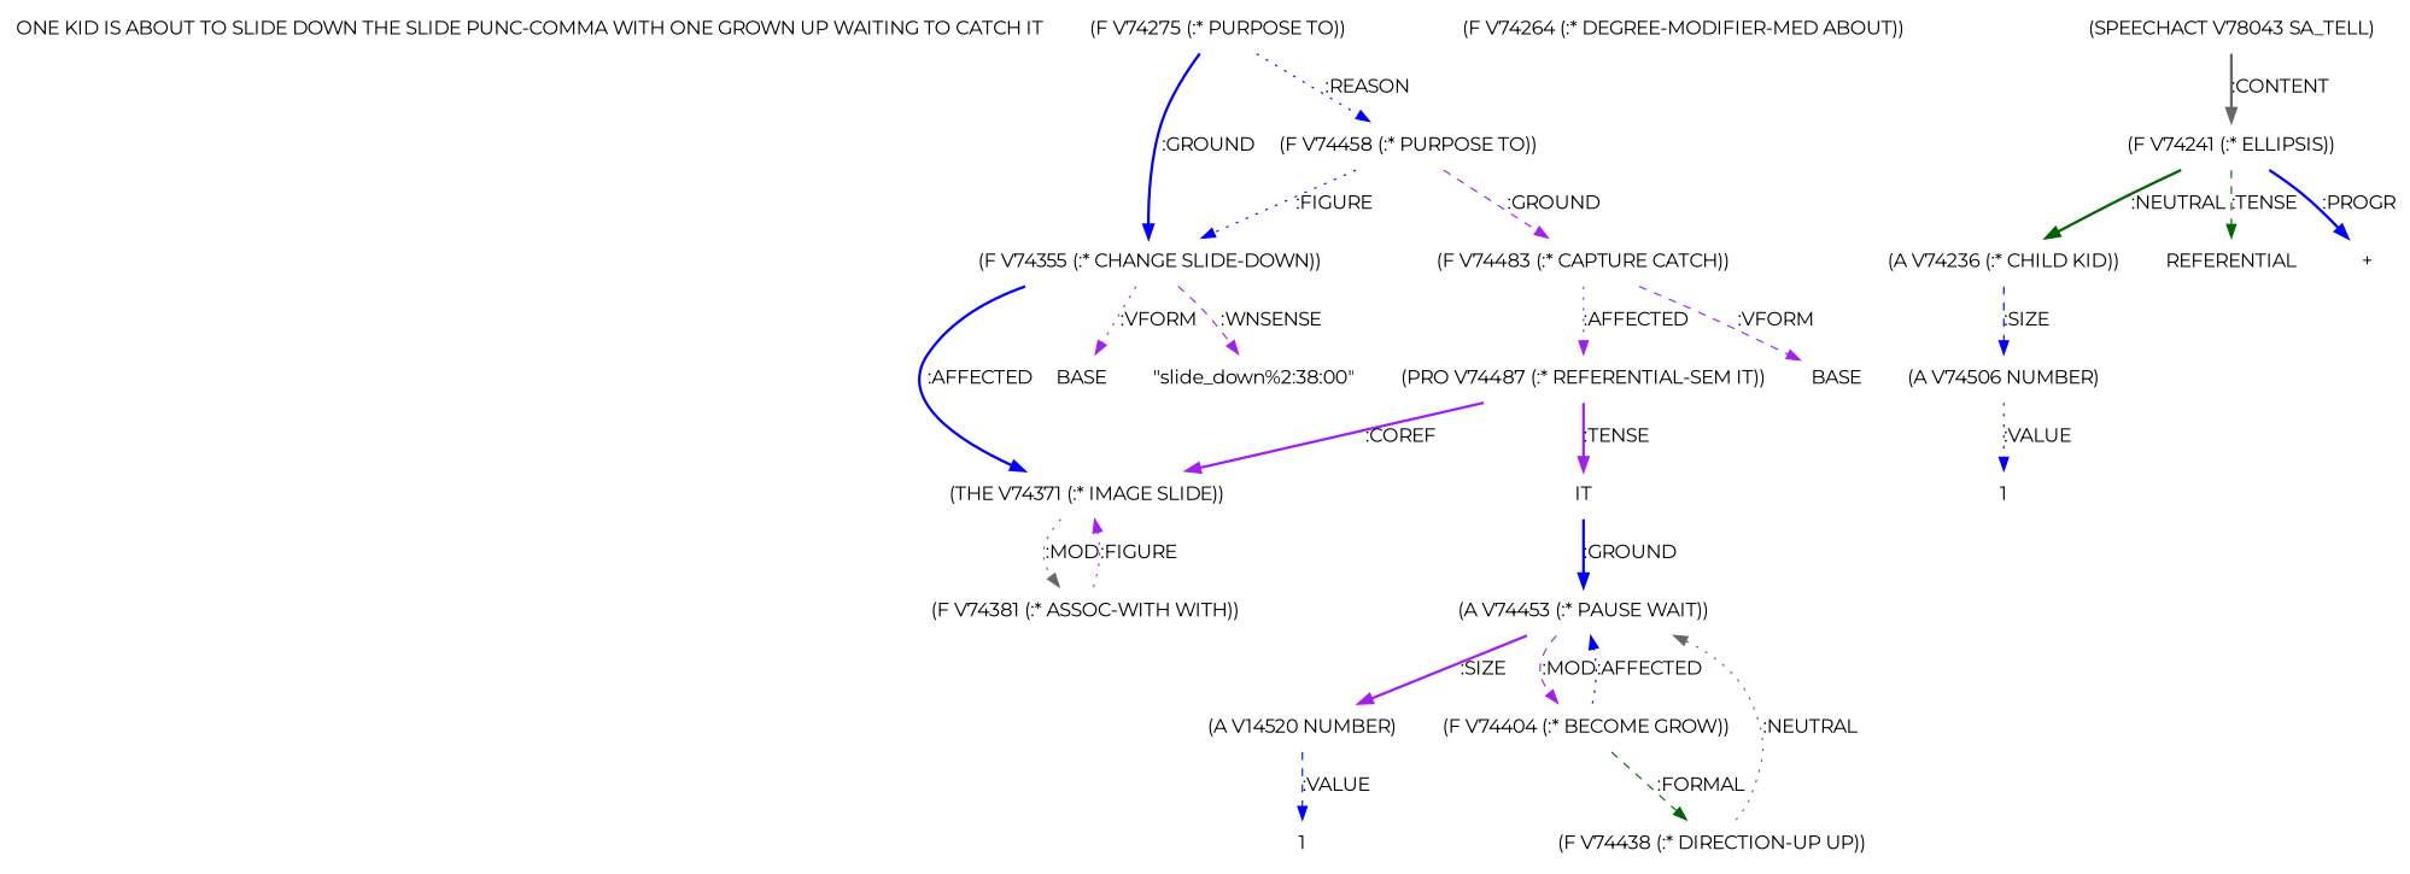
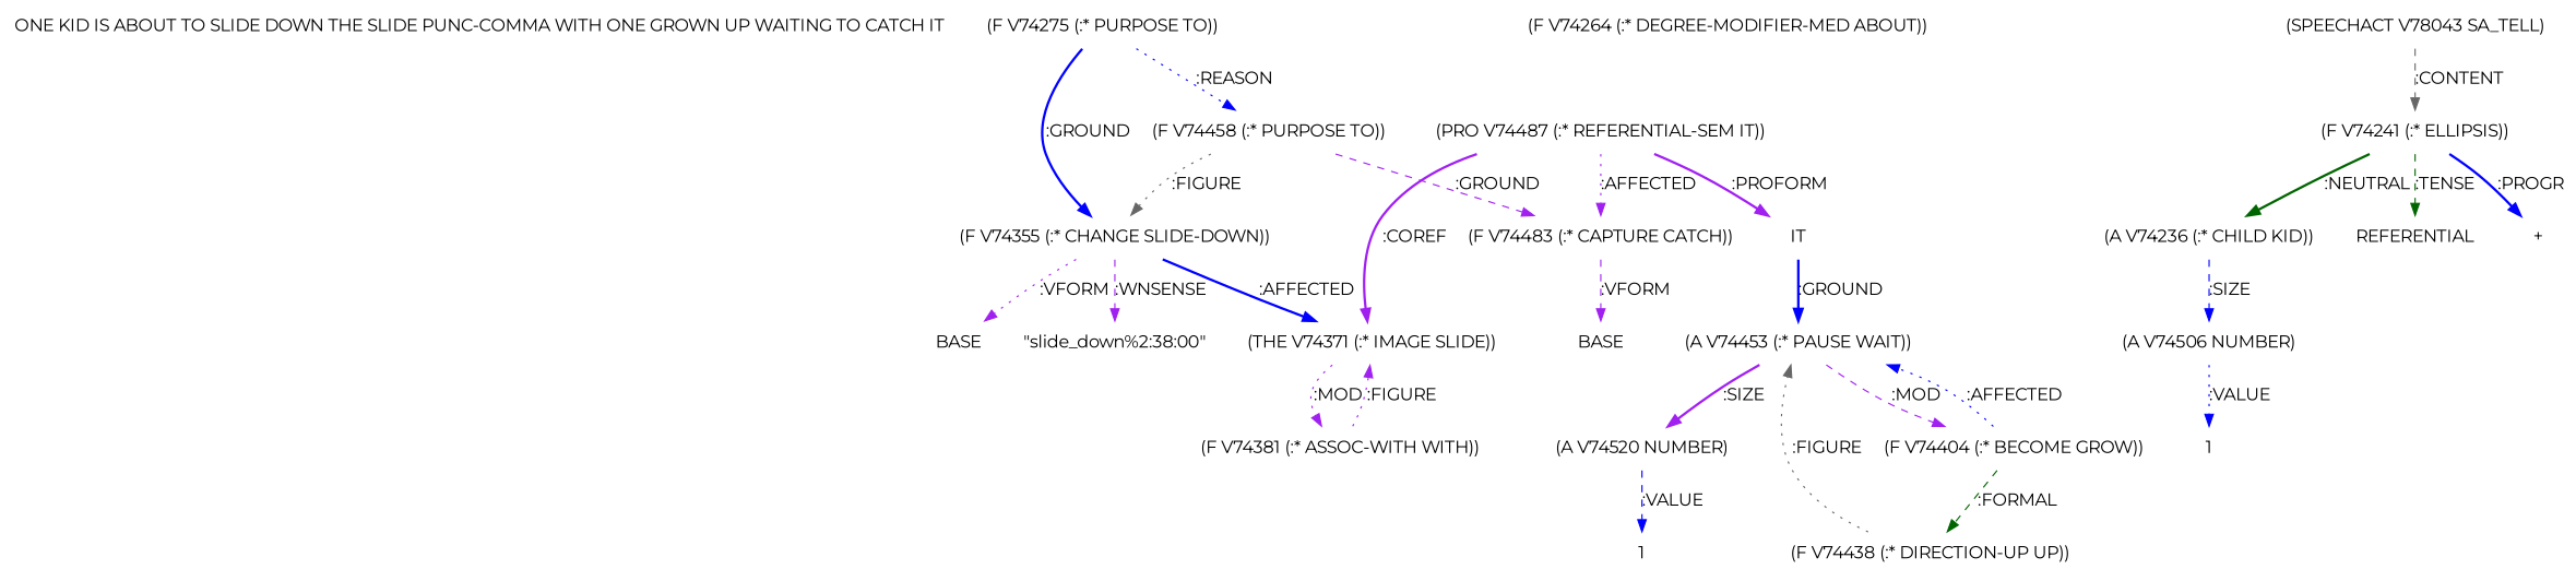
  digraph {
    fontname=Montserrat
    node [color=teal fontname=Montserrat shape=none]
    edge [color=purple fontname=Montserrat style=bold]
    "ONE KID IS ABOUT TO SLIDE DOWN THE SLIDE PUNC-COMMA WITH ONE GROWN UP WAITING TO CATCH IT" [color=black]
    n2 [color=deeppink label="(F V74275 (:* PURPOSE TO))"]
    n3 [color=black label="(F V74355 (:* CHANGE SLIDE-DOWN))"]
    n4 [color=black label="(F V74458 (:* PURPOSE TO))"]
    n5 [label="(THE V74371 (:* IMAGE SLIDE))"]
    n6 [color=black label=BASE]
    n7 [label="\"slide_down%2:38:00\""]
    n8 [color=deeppink label="(F V74381 (:* ASSOC-WITH WITH))"]
    n9 [color=black label="(F V74483 (:* CAPTURE CATCH))"]
    n10 [color=deeppink label="(PRO V74487 (:* REFERENTIAL-SEM IT))"]
    n11 [label=BASE]
    n12 [label="(A V74453 (:* PAUSE WAIT))"]
-   n13 [label="(A V14520 NUMBER)"]
+   n13 [label="(A V74520 NUMBER)"]
    n14 [color=black label="(F V74404 (:* BECOME GROW))"]
    n15 [label=1]
    n16 [label="(F V74438 (:* DIRECTION-UP UP))"]
    n17 [label=IT]
    n18 [color=deeppink label="(F V74264 (:* DEGREE-MODIFIER-MED ABOUT))"]
    n19 [label="(SPEECHACT V78043 SA_TELL)"]
    n20 [color=black label="(F V74241 (:* ELLIPSIS))"]
    n21 [color=deeppink label="(A V74236 (:* CHILD KID))"]
    n22 [label=REFERENTIAL]
    n23 [color=black label="+"]
    n24 [color=deeppink label="(A V74506 NUMBER)"]
    n25 [color=deeppink label=1]
    n2 -> n3 [color=blue label=":GROUND"]
    n2 -> n4 [color=blue label=":REASON" style=dotted]
    n3 -> n5 [color=blue label=":AFFECTED"]
    n3 -> n6 [label=":VFORM" style=dotted]
    n3 -> n7 [label=":WNSENSE" style=dashed]
-   n4 -> n3 [color=blue label=":FIGURE" style=dotted]
+   n4 -> n3 [color=gray40 label=":FIGURE" style=dotted]
    n4 -> n9 [label=":GROUND" style=dashed]
-   n5 -> n8 [color=gray40 label=":MOD" style=dotted]
+   n5 -> n8 [label=":MOD" style=dotted]
    n8 -> n5 [label=":FIGURE" style=dotted]
-   n9 -> n10 [label=":AFFECTED" style=dotted]
+   n10 -> n9 [label=":AFFECTED" style=dotted]
    n9 -> n11 [label=":VFORM" style=dashed]
    n10 -> n5 [label=":COREF"]
-   n10 -> n17 [label=":TENSE"]
+   n10 -> n17 [label=":PROFORM"]
    n12 -> n13 [label=":SIZE"]
    n12 -> n14 [label=":MOD" style=dashed]
    n13 -> n15 [color=blue label=":VALUE" style=dashed]
    n14 -> n12 [color=blue label=":AFFECTED" style=dotted]
    n14 -> n16 [color=darkgreen label=":FORMAL" style=dashed]
-   n16 -> n12 [color=gray40 label=":NEUTRAL" style=dotted]
+   n16 -> n12 [color=gray40 label=":FIGURE" style=dotted]
    n17 -> n12 [color=blue label=":GROUND"]
-   n19 -> n20 [color=gray40 label=":CONTENT"]
+   n19 -> n20 [color=gray40 label=":CONTENT" style=dashed]
    n20 -> n21 [color=darkgreen label=":NEUTRAL"]
    n20 -> n22 [color=darkgreen label=":TENSE" style=dashed]
    n20 -> n23 [color=blue label=":PROGR"]
    n21 -> n24 [color=blue label=":SIZE" style=dashed]
    n24 -> n25 [color=blue label=":VALUE" style=dotted]
  }
